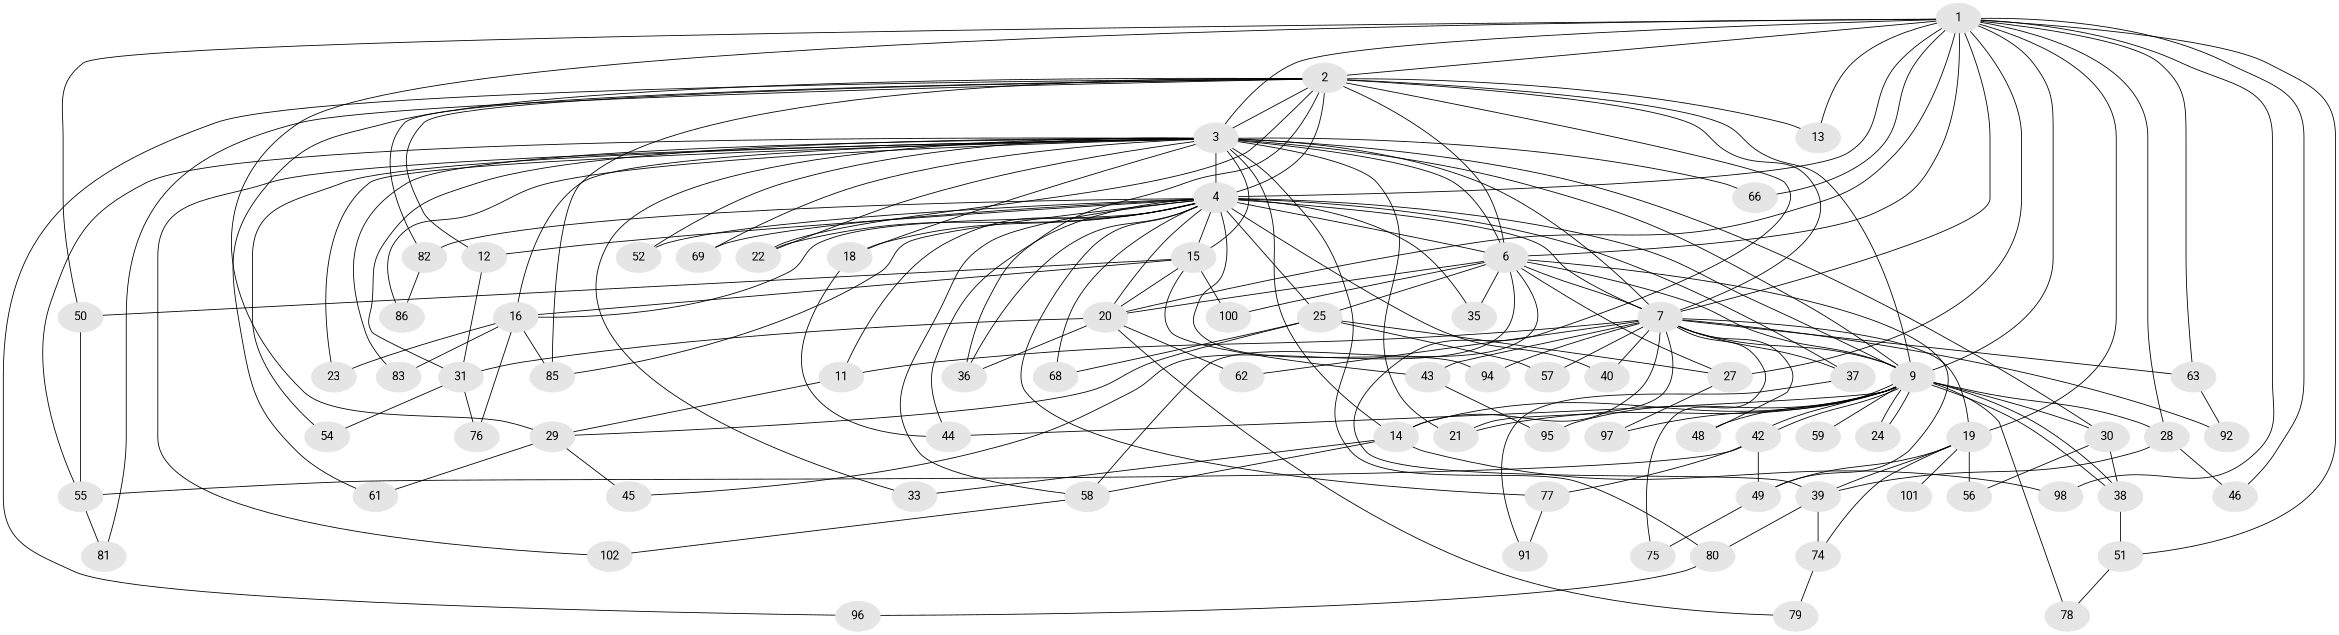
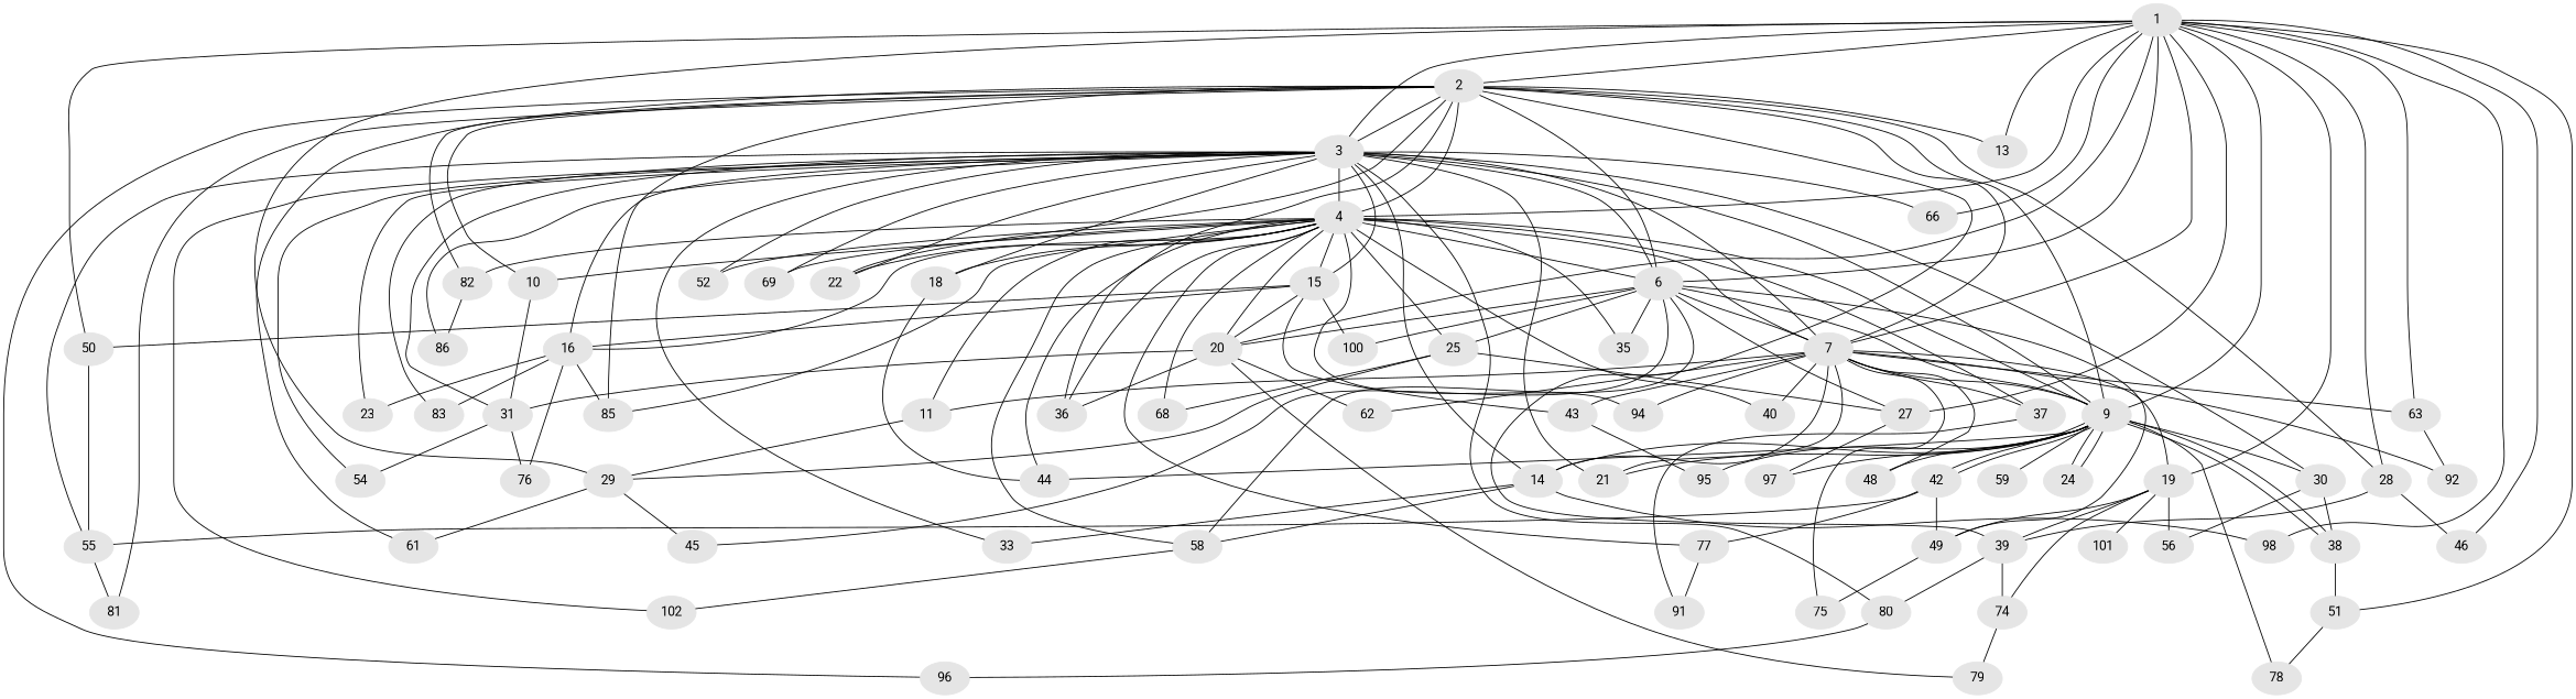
  graph {
    fontname=Roboto
    node [color=gray90 fontname=Roboto style=filled]
    edge [fontname=Roboto]
    1 [super="+73"]
    2 [super="+34"]
    3 [super="+8"]
    4 [super="+5"]
    6 [super="+53"]
    7 [super="+37"]
    9 [super="+10"]
    13
    19 [super="+41"]
    20 [super="+21"]
    27
    28
    29 [super="+87"]
    46
    50
    51
    63
    66
    98
-   12
+   12 [label=10]
    22 [super="+72"]
    36 [super="+93"]
    39 [super="+60"]
    61
    81
    82
    85 [super="+99"]
    96
    14 [super="+84"]
    15
    16 [super="+17"]
    18 [super="+90"]
    23
    n34 [label=21 super="+71"]
    30 [super="+67"]
    31 [super="+89"]
    33
    52
    54
    55 [super="+88"]
    69
    80
    83
    86
    102
    11
    25 [super="+32"]
    35
    40
    44 [super="+64"]
    n51 [label=37]
    58 [super="+70"]
    68
    77
    94
    45
    49
    100
    43
    48
-   57
    62
    75
    92
    24
    38
    42 [super="+65"]
    59
    78
    95
    97
    56
    74
    101
    79
    76
    91
    1 -- 2
    1 -- 3 [weight=2]
    1 -- 4 [weight=2]
    1 -- 6
    1 -- 7
    1 -- 9 [weight=2]
    1 -- 13
    1 -- 19
    1 -- 20
    1 -- 27
    1 -- 28
    1 -- 29
    1 -- 46
    1 -- 50
    1 -- 51
    1 -- 63
    1 -- 66
    1 -- 98
    2 -- 3 [weight=2]
    2 -- 4 [weight=2]
    2 -- 6 [weight=2]
    2 -- 7
    2 -- 9 [weight=2]
    2 -- 13
-   9 -- 28
+   2 -- 28
    2 -- 12
    2 -- 22
    2 -- 36
    2 -- 39
    2 -- 61
    2 -- 81
    2 -- 82
    2 -- 85
    2 -- 96
    3 -- 4 [weight=4]
    3 -- 6 [weight=3]
    3 -- 7 [weight=2]
    3 -- 9 [weight=4]
    3 -- 66
    3 -- 22
    3 -- 14
    3 -- 15
    3 -- 16
    3 -- 18
    3 -- 23
    3 -- n34
    3 -- 30
    3 -- 31
    3 -- 33
    3 -- 52
    3 -- 54
    3 -- 55
    3 -- 69
    3 -- 80
    3 -- 83
    3 -- 86
    3 -- 102
    4 -- 6 [weight=2]
    4 -- 7 [weight=3]
    4 -- 9 [weight=4]
    4 -- 20
    4 -- 12
    4 -- 22
    4 -- 36
    4 -- 82
    4 -- 85
    4 -- 15
    4 -- 16
    4 -- 18
    4 -- 52
    4 -- 69
    4 -- 11
    4 -- 25
    4 -- 35
    4 -- 40
    4 -- 44
    4 -- n51
    4 -- 58
    4 -- 68
    4 -- 77
    4 -- 94
    6 -- 7
    6 -- 9 [weight=2]
    6 -- 20
    6 -- 27
    6 -- 25
    6 -- 35
    6 -- 58
    6 -- 45
    6 -- 49
    6 -- 100
    7 -- 9 [weight=2]
    7 -- 19
    7 -- 63
    7 -- 14
    7 -- n34
    7 -- 11
    7 -- 40
    7 -- n51
    7 -- 94
    7 -- 43
    7 -- 48
-   7 -- 57
    7 -- 62
    7 -- 75
    7 -- 92
    9 -- 14
    9 -- n34
    9 -- 30
    9 -- 44 [weight=2]
    9 -- 48
    9 -- 24
    9 -- 24
    9 -- 38
    9 -- 38
    9 -- 42
    9 -- 42
    9 -- 59 [weight=2]
    9 -- 78
    9 -- 95
    9 -- 97
    19 -- 39
    19 -- 49
    19 -- 56
    19 -- 74
    19 -- 101
    20 -- 36
    20 -- 31
    20 -- 62
    20 -- 79
    27 -- 97
    28 -- 46
    28 -- 39
    29 -- 61
    29 -- 45
    50 -- 55
    51 -- 78
    63 -- 92
    12 -- 31
    39 -- 80
    39 -- 74
    82 -- 86
    14 -- 98
    14 -- 33
    14 -- 58
    15 -- 20
    15 -- 50
    15 -- 16
    15 -- 100
    15 -- 43
    16 -- 85
    16 -- 23
    16 -- 83
    16 -- 76
    18 -- 44
    30 -- 38
    30 -- 56
    31 -- 54
    31 -- 76
    55 -- 81
    80 -- 96
    11 -- 29
    25 -- 27
    25 -- 29
    25 -- 68
-   25 -- 57
    n51 -- 91
    58 -- 102
    77 -- 91
    49 -- 75
    43 -- 95
    38 -- 51
    42 -- 55
    42 -- 77
    42 -- 49
    74 -- 79
  }
